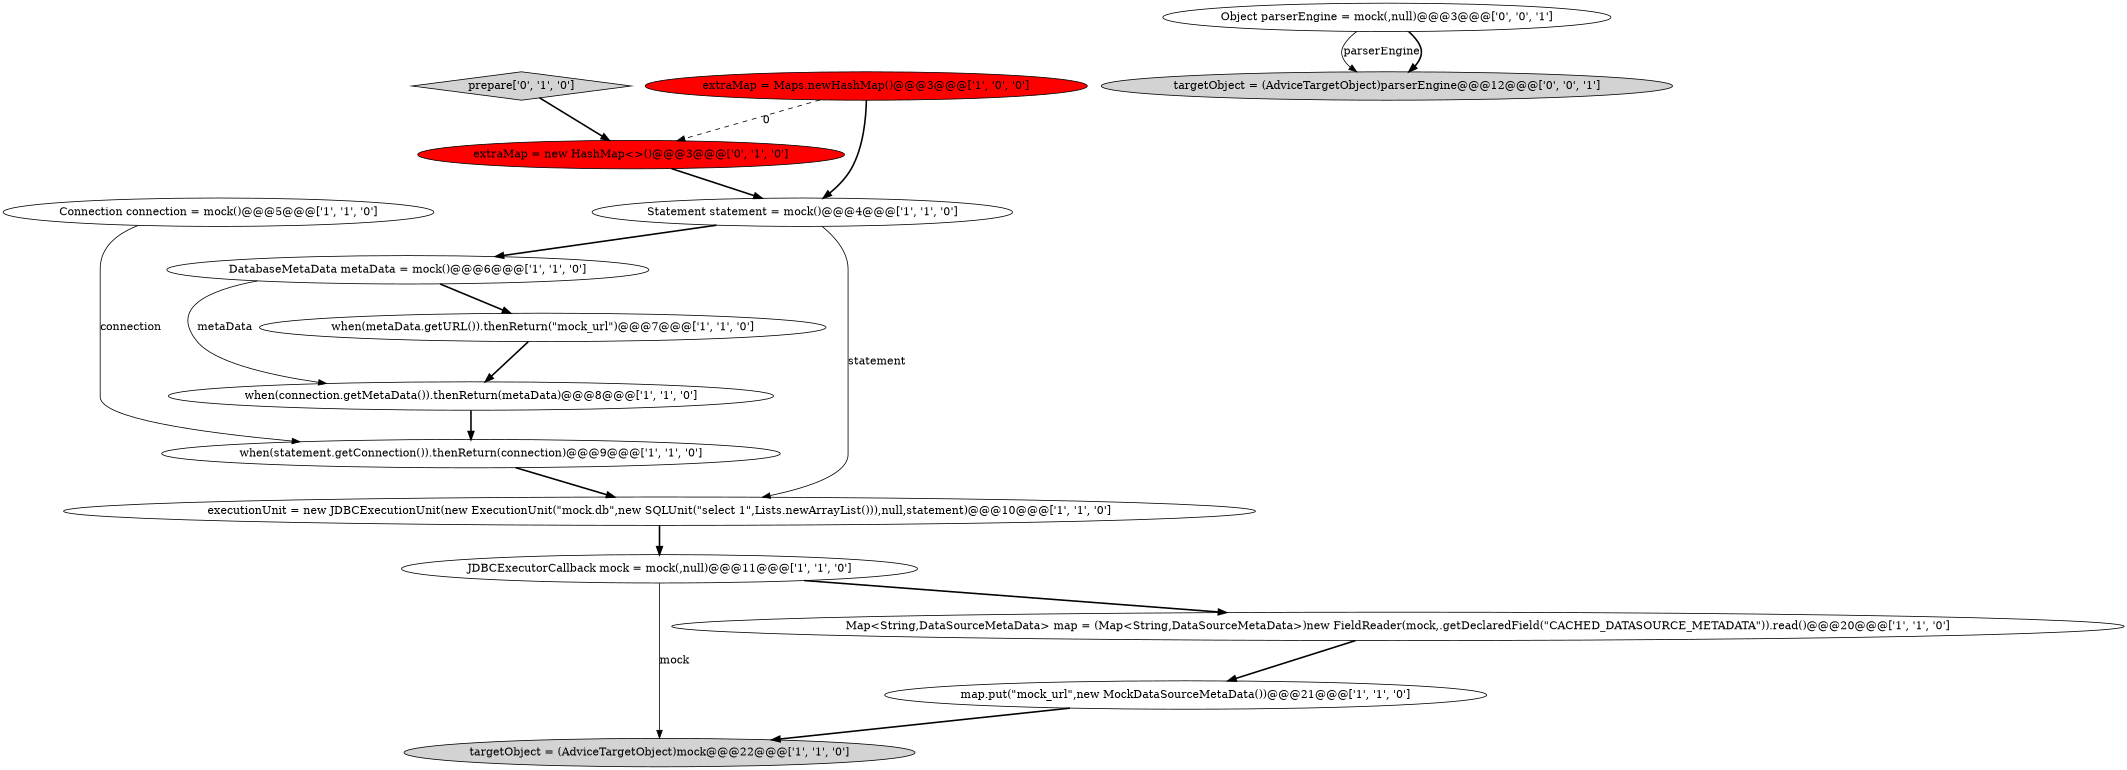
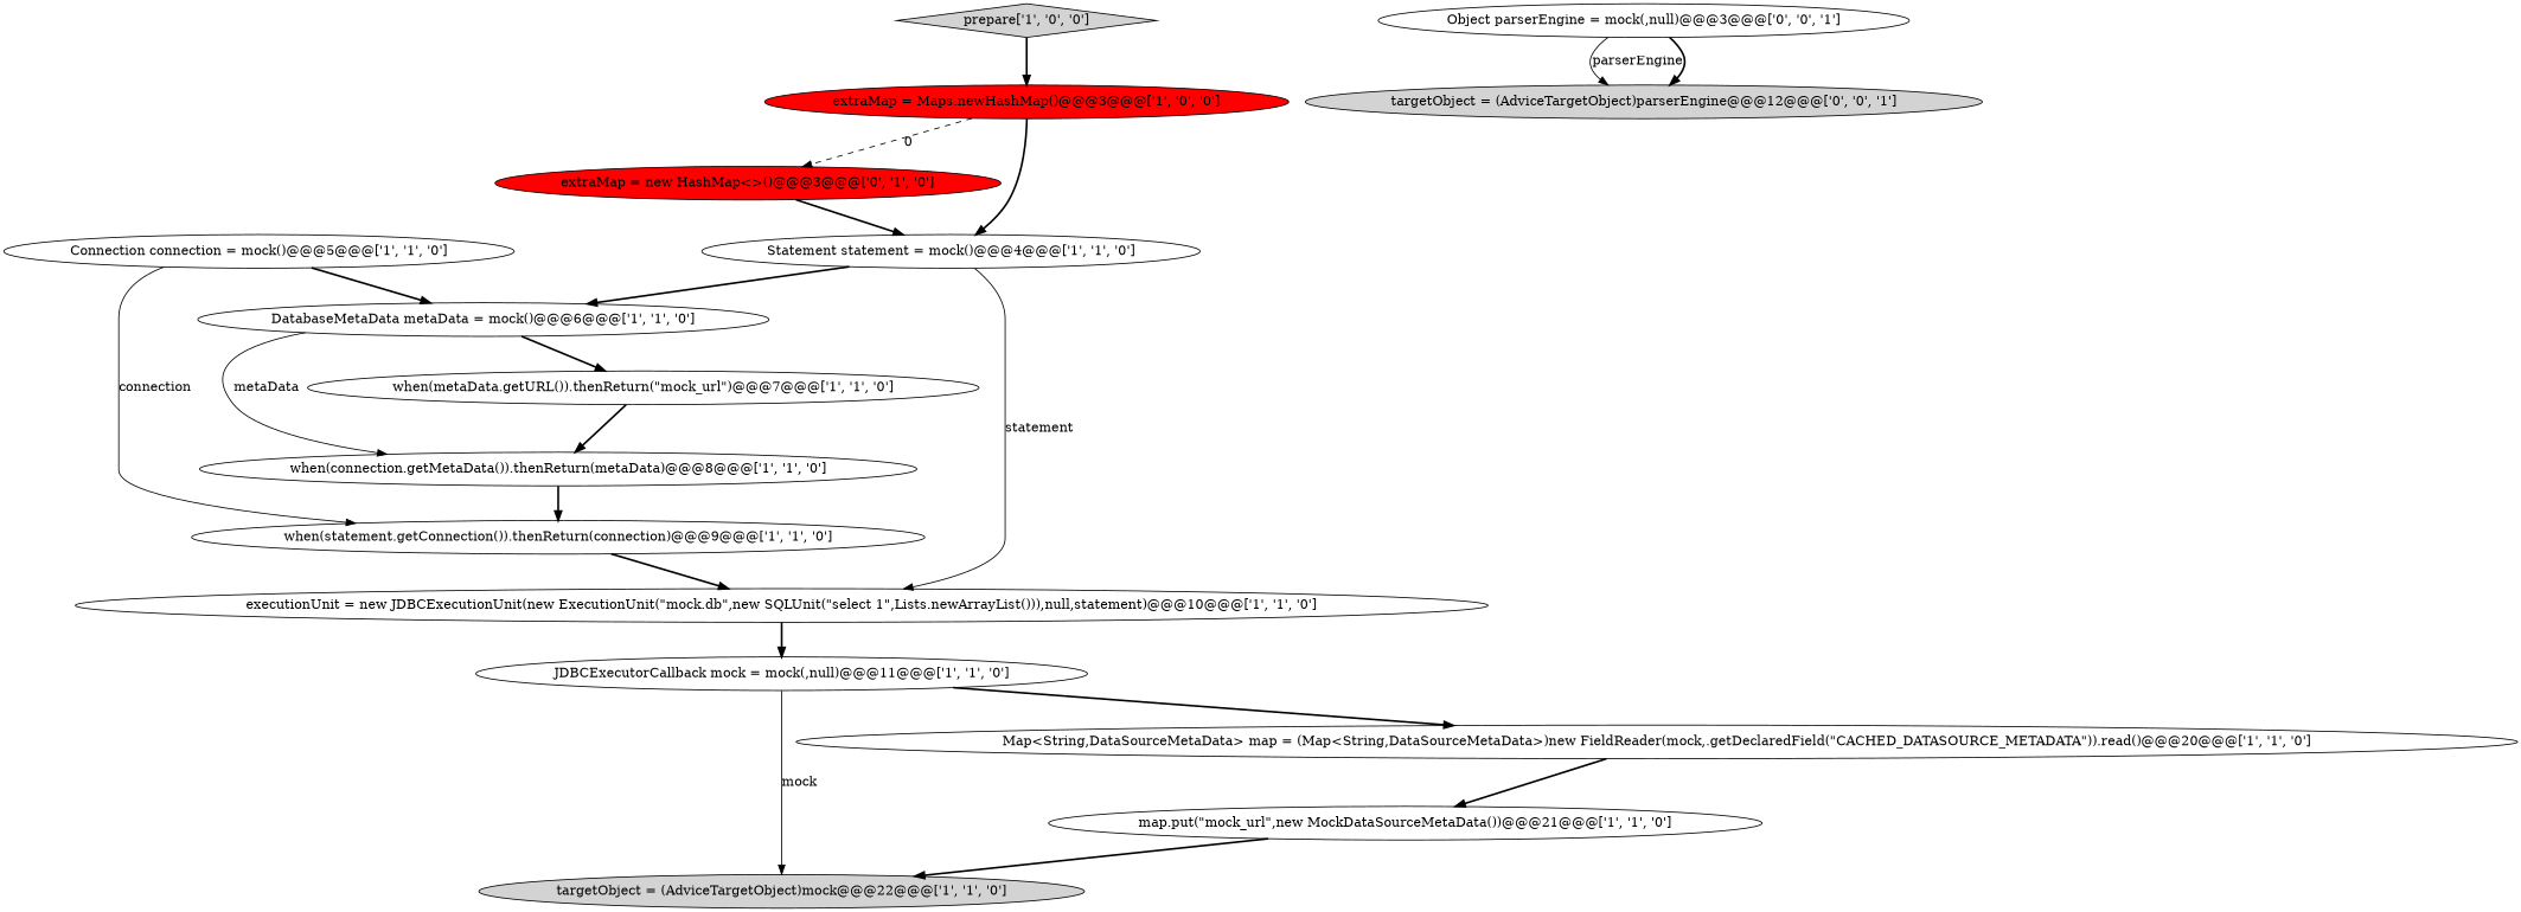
  digraph {
    node [fillcolor=white shape=ellipse style=filled]
    edge [style=bold]
    n1 [fillcolor=lightgray label="targetObject = (AdviceTargetObject)mock@@@22@@@['1', '1', '0']"]
    n2 [label="map.put(\"mock_url\",new MockDataSourceMetaData())@@@21@@@['1', '1', '0']"]
    n3 [label="Map<String,DataSourceMetaData> map = (Map<String,DataSourceMetaData>)new FieldReader(mock,.getDeclaredField(\"CACHED_DATASOURCE_METADATA\")).read()@@@20@@@['1', '1', '0']"]
    n4 [label="when(connection.getMetaData()).thenReturn(metaData)@@@8@@@['1', '1', '0']"]
    n5 [label="when(statement.getConnection()).thenReturn(connection)@@@9@@@['1', '1', '0']"]
    n6 [label="executionUnit = new JDBCExecutionUnit(new ExecutionUnit(\"mock.db\",new SQLUnit(\"select 1\",Lists.newArrayList())),null,statement)@@@10@@@['1', '1', '0']"]
    n7 [label="Connection connection = mock()@@@5@@@['1', '1', '0']"]
    n8 [label="DatabaseMetaData metaData = mock()@@@6@@@['1', '1', '0']"]
    n9 [label="when(metaData.getURL()).thenReturn(\"mock_url\")@@@7@@@['1', '1', '0']"]
    n10 [label="JDBCExecutorCallback mock = mock(,null)@@@11@@@['1', '1', '0']"]
    n11 [label="Statement statement = mock()@@@4@@@['1', '1', '0']"]
-   n12 [fillcolor=lightgray label="prepare['0', '1', '0']" shape=diamond]
    n13 [fillcolor=red label="extraMap = new HashMap<>()@@@3@@@['0', '1', '0']"]
    n14 [label="Object parserEngine = mock(,null)@@@3@@@['0', '0', '1']"]
    n15 [fillcolor=lightgray label="targetObject = (AdviceTargetObject)parserEngine@@@12@@@['0', '0', '1']"]
    n16 [fillcolor=red label="extraMap = Maps.newHashMap()@@@3@@@['1', '0', '0']"]
+   n17 [fillcolor=lightgray label="prepare['1', '0', '0']" shape=diamond]
    n2 -> n1
    n3 -> n2
    n4 -> n5
    n5 -> n6
    n6 -> n10
    n7 -> n5 [label=connection style=solid]
+   n7 -> n8
    n8 -> n4 [label=metaData style=solid]
    n8 -> n9
    n9 -> n4
    n10 -> n1 [label=mock style=solid]
    n10 -> n3
    n11 -> n6 [label=statement style=solid]
    n11 -> n8
-   n12 -> n13
    n13 -> n11
    n14 -> n15 [label=parserEngine style=solid]
    n14 -> n15
    n16 -> n11
    n16 -> n13 [label=0 style=dashed]
+   n17 -> n16
  }
